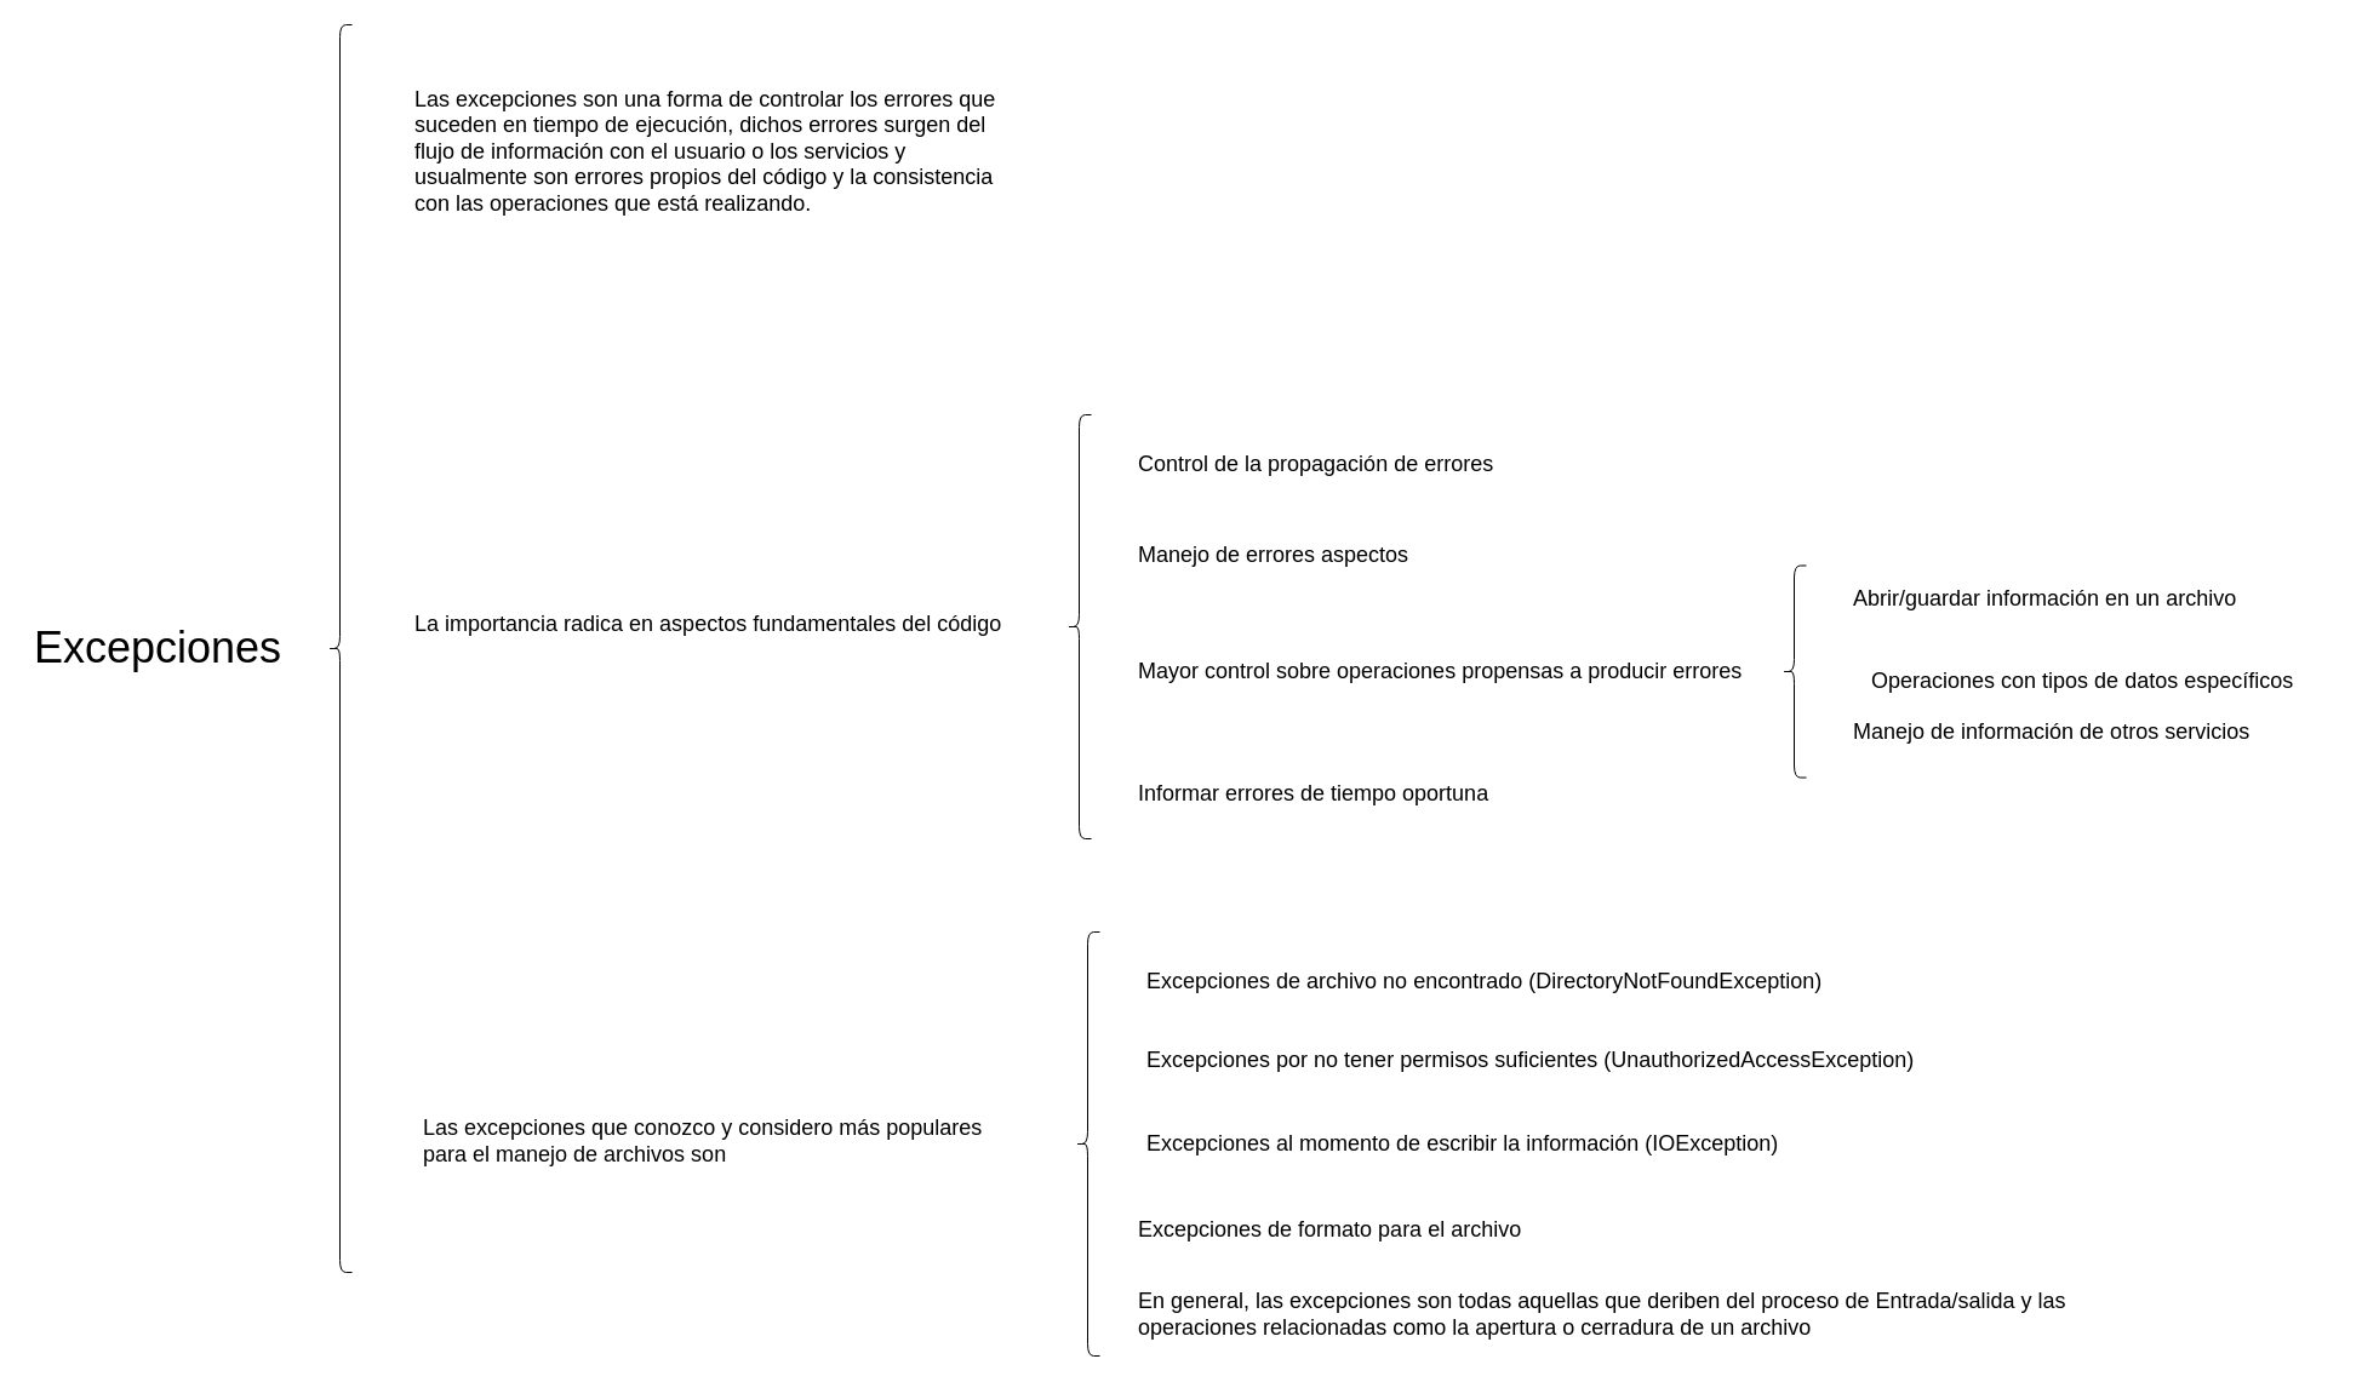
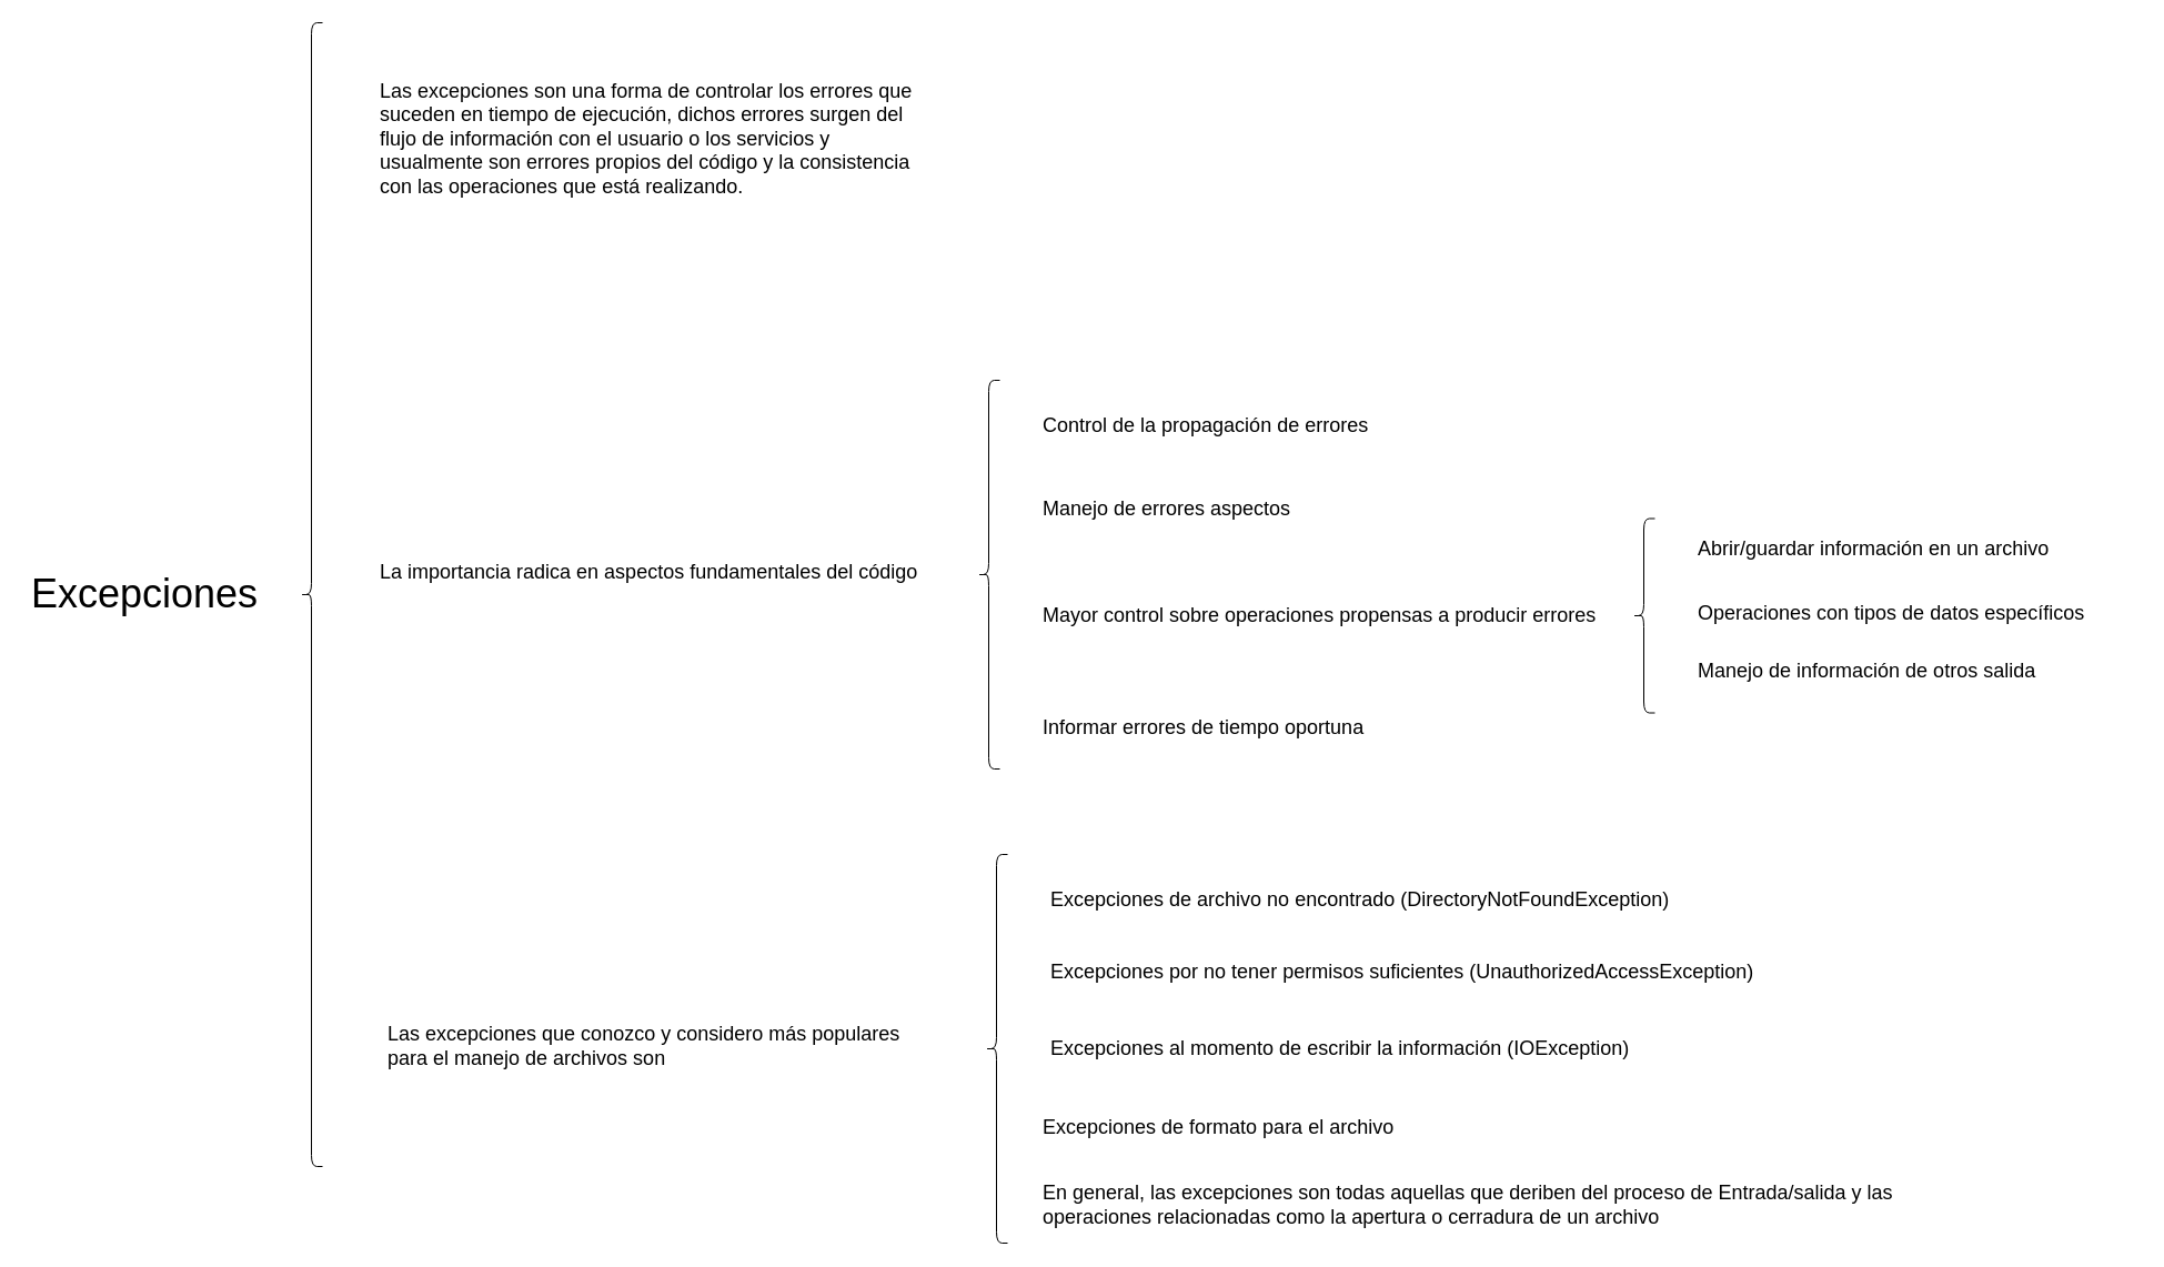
  <mxCell id="0" />
  <mxCell id="1" parent="0" />
  <mxCell id="2" value="&lt;font style=&quot;font-size: 36px;&quot;&gt;Excepciones&lt;/font&gt;" style="text;html=1;strokeColor=none;fillColor=none;align=center;verticalAlign=middle;whiteSpace=wrap;rounded=0;" vertex="1" parent="1"><mxGeometry x="20" y="509" width="220" height="50" as="geometry" /></mxCell>
  <mxCell id="3" value="" style="shape=curlyBracket;whiteSpace=wrap;html=1;rounded=1;" vertex="1" parent="1"><mxGeometry x="270" y="20" width="20" height="1030" as="geometry" /></mxCell>
  <mxCell id="4" value="Las excepciones son una forma de controlar los errores que suceden en tiempo de ejecución, dichos errores surgen del flujo de información con el usuario o los servicios y usualmente son errores propios del código y la consistencia con las operaciones que está realizando." style="text;html=1;strokeColor=none;fillColor=none;align=left;verticalAlign=middle;whiteSpace=wrap;rounded=0;fontSize=18;" vertex="1" parent="1"><mxGeometry x="340" y="60" width="500" height="130" as="geometry" /></mxCell>
  <mxCell id="5" value="La importancia radica en aspectos fundamentales del código" style="text;html=1;strokeColor=none;fillColor=none;align=left;verticalAlign=middle;whiteSpace=wrap;rounded=0;fontSize=18;" vertex="1" parent="1"><mxGeometry x="340" y="450" width="500" height="130" as="geometry" /></mxCell>
  <mxCell id="6" value="" style="shape=curlyBracket;whiteSpace=wrap;html=1;rounded=1;fontSize=18;" vertex="1" parent="1"><mxGeometry x="880" y="342" width="20" height="350" as="geometry" /></mxCell>
  <mxCell id="7" value="Control de la propagación de errores" style="text;html=1;strokeColor=none;fillColor=none;align=left;verticalAlign=middle;whiteSpace=wrap;rounded=0;fontSize=18;" vertex="1" parent="1"><mxGeometry x="937" y="368" width="400" height="30" as="geometry" /></mxCell>
  <mxCell id="8" value="Manejo de errores aspectos" style="text;html=1;strokeColor=none;fillColor=none;align=left;verticalAlign=middle;whiteSpace=wrap;rounded=0;fontSize=18;" vertex="1" parent="1"><mxGeometry x="937" y="443" width="400" height="30" as="geometry" /></mxCell>
  <mxCell id="9" value="Mayor control sobre operaciones propensas a producir errores" style="text;html=1;strokeColor=none;fillColor=none;align=left;verticalAlign=middle;whiteSpace=wrap;rounded=0;fontSize=18;" vertex="1" parent="1"><mxGeometry x="937" y="539" width="590" height="30" as="geometry" /></mxCell>
  <mxCell id="10" style="edgeStyle=orthogonalEdgeStyle;rounded=0;orthogonalLoop=1;jettySize=auto;html=1;exitX=0.5;exitY=1;exitDx=0;exitDy=0;fontSize=18;" edge="1" parent="1"><mxGeometry relative="1" as="geometry"><mxPoint x="1137" y="484" as="sourcePoint" /><mxPoint x="1137" y="484" as="targetPoint" /></mxGeometry></mxCell>
  <mxCell id="11" value="" style="shape=curlyBracket;whiteSpace=wrap;html=1;rounded=1;fontSize=18;" vertex="1" parent="1"><mxGeometry x="1470" y="466.5" width="20" height="175" as="geometry" /></mxCell>
  <mxCell id="12" value="Abrir/guardar información en un archivo" style="text;html=1;strokeColor=none;fillColor=none;align=left;verticalAlign=middle;whiteSpace=wrap;rounded=0;fontSize=18;" vertex="1" parent="1"><mxGeometry x="1527" y="479" width="400" height="30" as="geometry" /></mxCell>
- <mxCell id="13" value="Operaciones con tipos de datos específicos" style="text;html=1;strokeColor=none;fillColor=none;align=left;verticalAlign=middle;whiteSpace=wrap;rounded=0;fontSize=18;" vertex="1" parent="1"><mxGeometry x="1542" y="546.5" width="400" height="30" as="geometry" /></mxCell>
- <mxCell id="14" value="Manejo de información de otros servicios" style="text;html=1;strokeColor=none;fillColor=none;align=left;verticalAlign=middle;whiteSpace=wrap;rounded=0;fontSize=18;" vertex="1" parent="1"><mxGeometry x="1527" y="589" width="400" height="30" as="geometry" /></mxCell>
+ <mxCell id="13" value="Operaciones con tipos de datos específicos" style="text;html=1;strokeColor=none;fillColor=none;align=left;verticalAlign=middle;whiteSpace=wrap;rounded=0;fontSize=18;" vertex="1" parent="1"><mxGeometry x="1527" y="536.5" width="400" height="30" as="geometry" /></mxCell>
+ <mxCell id="14" value="Manejo de información de otros salida" style="text;html=1;strokeColor=none;fillColor=none;align=left;verticalAlign=middle;whiteSpace=wrap;rounded=0;fontSize=18;" vertex="1" parent="1"><mxGeometry x="1527" y="589" width="400" height="30" as="geometry" /></mxCell>
  <mxCell id="15" value="Informar errores de tiempo oportuna" style="text;html=1;strokeColor=none;fillColor=none;align=left;verticalAlign=middle;whiteSpace=wrap;rounded=0;fontSize=18;" vertex="1" parent="1"><mxGeometry x="937" y="640" width="590" height="30" as="geometry" /></mxCell>
  <mxCell id="16" value="Las excepciones que conozco y considero más populares para el manejo de archivos son" style="text;html=1;strokeColor=none;fillColor=none;align=left;verticalAlign=middle;whiteSpace=wrap;rounded=0;fontSize=18;" vertex="1" parent="1"><mxGeometry x="347" y="877" width="500" height="130" as="geometry" /></mxCell>
  <mxCell id="17" value="" style="shape=curlyBracket;whiteSpace=wrap;html=1;rounded=1;fontSize=18;" vertex="1" parent="1"><mxGeometry x="887" y="769" width="20" height="350" as="geometry" /></mxCell>
  <mxCell id="18" value="Excepciones de archivo no encontrado (DirectoryNotFoundException)" style="text;html=1;strokeColor=none;fillColor=none;align=left;verticalAlign=middle;whiteSpace=wrap;rounded=0;fontSize=18;" vertex="1" parent="1"><mxGeometry x="944" y="795" width="816" height="30" as="geometry" /></mxCell>
  <mxCell id="19" value="Excepciones por no tener permisos suficientes (UnauthorizedAccessException)" style="text;html=1;strokeColor=none;fillColor=none;align=left;verticalAlign=middle;whiteSpace=wrap;rounded=0;fontSize=18;" vertex="1" parent="1"><mxGeometry x="944" y="860" width="766" height="30" as="geometry" /></mxCell>
  <mxCell id="20" style="edgeStyle=orthogonalEdgeStyle;rounded=0;orthogonalLoop=1;jettySize=auto;html=1;exitX=0.5;exitY=1;exitDx=0;exitDy=0;fontSize=18;" edge="1" parent="1"><mxGeometry relative="1" as="geometry"><mxPoint x="1144" y="911" as="sourcePoint" /><mxPoint x="1144" y="911" as="targetPoint" /></mxGeometry></mxCell>
  <mxCell id="21" value="Excepciones al momento de escribir la información (IOException)" style="text;html=1;strokeColor=none;fillColor=none;align=left;verticalAlign=middle;whiteSpace=wrap;rounded=0;fontSize=18;" vertex="1" parent="1"><mxGeometry x="944" y="929" width="836" height="30" as="geometry" /></mxCell>
  <mxCell id="22" value="Excepciones de formato para el archivo" style="text;html=1;strokeColor=none;fillColor=none;align=left;verticalAlign=middle;whiteSpace=wrap;rounded=0;fontSize=18;" vertex="1" parent="1"><mxGeometry x="937" y="1000" width="863" height="30" as="geometry" /></mxCell>
  <mxCell id="23" value="En general, las excepciones son todas aquellas que deriben del proceso de Entrada/salida y las operaciones relacionadas como la apertura o cerradura de un archivo" style="text;html=1;strokeColor=none;fillColor=none;align=left;verticalAlign=middle;whiteSpace=wrap;rounded=0;fontSize=18;" vertex="1" parent="1"><mxGeometry x="937" y="1070" width="863" height="30" as="geometry" /></mxCell>
